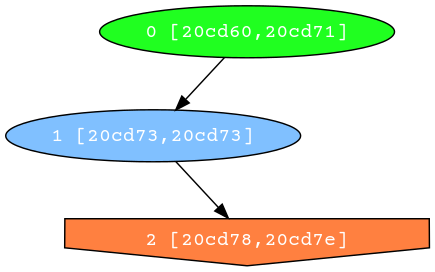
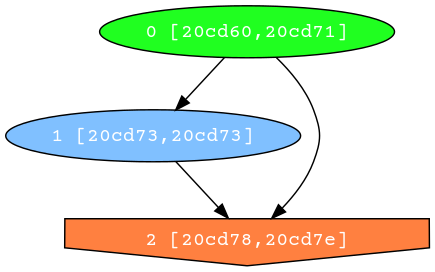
  digraph {
    fontname="Courier Prime"
    node [fontcolor="#ffffff" shape=oval style=filled fontname="Courier Prime"]
    edge [fontname="Courier Prime"]
    n1 [fillcolor="#20FF20" label="0 [20cd60,20cd71]"]
    n2 [fillcolor="#80C0FF" label="1 [20cd73,20cd73]"]
    n3 [fillcolor="#FF8040" label="2 [20cd78,20cd7e]" shape=invhouse]
    n1 -> n2
+   n1 -> n3
    n2 -> n3
  }
